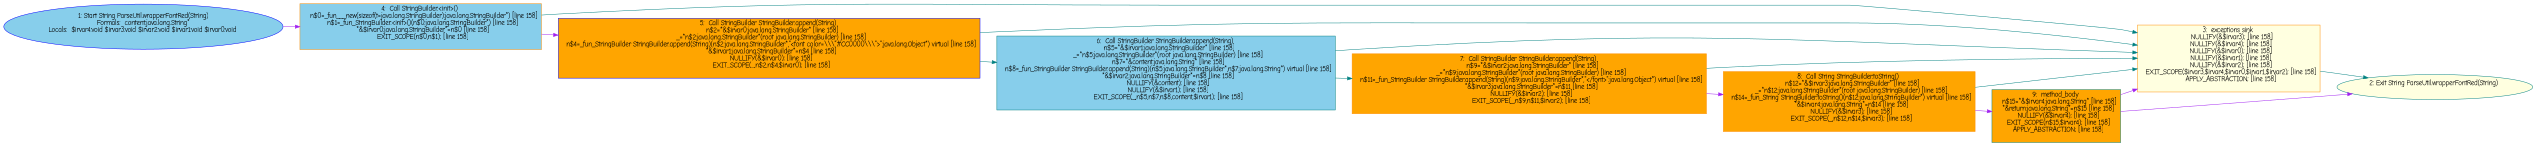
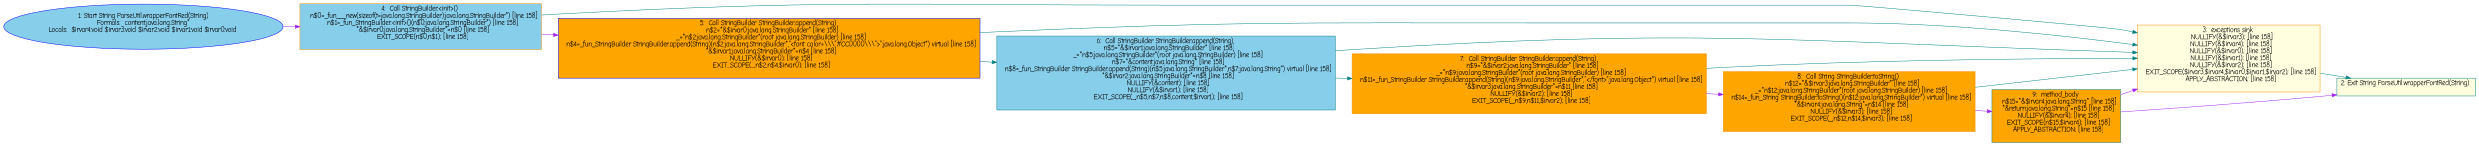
  digraph {
    rankdir=LR
    fontname="Comic Neue"
    node [color=darkorange style=filled fillcolor=orange fontname="Comic Neue" shape=box]
    edge [color=teal fontname="Comic Neue"]
    n1 [color=blue label="1: Start String ParseUtil.wrapperFontRed(String)\nFormals:  content:java.lang.String*\nLocals:  $irvar4:void $irvar3:void $irvar2:void $irvar1:void $irvar0:void \n  " fillcolor=skyblue shape=""]
    n2 [label="4:  Call StringBuilder.<init>() \n   n$0=_fun___new(sizeof(t=java.lang.StringBuilder):java.lang.StringBuilder*) [line 158]\n  n$1=_fun_StringBuilder.<init>()(n$0:java.lang.StringBuilder*) [line 158]\n  *&$irvar0:java.lang.StringBuilder*=n$0 [line 158]\n  EXIT_SCOPE(n$0,n$1); [line 158]\n " fillcolor=skyblue]
    n3 [label="3:  exceptions sink \n   NULLIFY(&$irvar3); [line 158]\n  NULLIFY(&$irvar4); [line 158]\n  NULLIFY(&$irvar0); [line 158]\n  NULLIFY(&$irvar1); [line 158]\n  NULLIFY(&$irvar2); [line 158]\n  EXIT_SCOPE($irvar3,$irvar4,$irvar0,$irvar1,$irvar2); [line 158]\n  APPLY_ABSTRACTION; [line 158]\n " fillcolor=lightyellow]
    n4 [label="5:  Call StringBuilder StringBuilder.append(String) \n   n$2=*&$irvar0:java.lang.StringBuilder* [line 158]\n  _=*n$2:java.lang.StringBuilder*(root java.lang.StringBuilder) [line 158]\n  n$4=_fun_StringBuilder StringBuilder.append(String)(n$2:java.lang.StringBuilder*,\"<font color=\\\\\\\"#CC0000\\\\\\\">\":java.lang.Object*) virtual [line 158]\n  *&$irvar1:java.lang.StringBuilder*=n$4 [line 158]\n  NULLIFY(&$irvar0); [line 158]\n  EXIT_SCOPE(_,n$2,n$4,$irvar0); [line 158]\n " color=blue]
-   n5 [color=teal label="2: Exit String ParseUtil.wrapperFontRed(String) \n  " fillcolor=lightyellow shape=""]
+   n5 [color=teal label="2: Exit String ParseUtil.wrapperFontRed(String) \n  " fillcolor=lightyellow]
    n6 [label="6:  Call StringBuilder StringBuilder.append(String) \n   n$5=*&$irvar1:java.lang.StringBuilder* [line 158]\n  _=*n$5:java.lang.StringBuilder*(root java.lang.StringBuilder) [line 158]\n  n$7=*&content:java.lang.String* [line 158]\n  n$8=_fun_StringBuilder StringBuilder.append(String)(n$5:java.lang.StringBuilder*,n$7:java.lang.String*) virtual [line 158]\n  *&$irvar2:java.lang.StringBuilder*=n$8 [line 158]\n  NULLIFY(&content); [line 158]\n  NULLIFY(&$irvar1); [line 158]\n  EXIT_SCOPE(_,n$5,n$7,n$8,content,$irvar1); [line 158]\n " fillcolor=skyblue color=teal]
    n7 [label="7:  Call StringBuilder StringBuilder.append(String) \n   n$9=*&$irvar2:java.lang.StringBuilder* [line 158]\n  _=*n$9:java.lang.StringBuilder*(root java.lang.StringBuilder) [line 158]\n  n$11=_fun_StringBuilder StringBuilder.append(String)(n$9:java.lang.StringBuilder*,\"</font>\":java.lang.Object*) virtual [line 158]\n  *&$irvar3:java.lang.StringBuilder*=n$11 [line 158]\n  NULLIFY(&$irvar2); [line 158]\n  EXIT_SCOPE(_,n$9,n$11,$irvar2); [line 158]\n "]
    n8 [label="8:  Call String StringBuilder.toString() \n   n$12=*&$irvar3:java.lang.StringBuilder* [line 158]\n  _=*n$12:java.lang.StringBuilder*(root java.lang.StringBuilder) [line 158]\n  n$14=_fun_String StringBuilder.toString()(n$12:java.lang.StringBuilder*) virtual [line 158]\n  *&$irvar4:java.lang.String*=n$14 [line 158]\n  NULLIFY(&$irvar3); [line 158]\n  EXIT_SCOPE(_,n$12,n$14,$irvar3); [line 158]\n "]
    n9 [label="9:  method_body \n   n$15=*&$irvar4:java.lang.String* [line 158]\n  *&return:java.lang.String*=n$15 [line 158]\n  NULLIFY(&$irvar4); [line 158]\n  EXIT_SCOPE(n$15,$irvar4); [line 158]\n  APPLY_ABSTRACTION; [line 158]\n " color=teal]
    n1 -> n2 [color=purple]
    n2 -> n3
    n2 -> n4 [color=purple]
    n3 -> n5
    n4 -> n3
    n4 -> n6
    n6 -> n3
    n6 -> n7
    n7 -> n3
    n7 -> n8 [color=purple]
    n8 -> n3
    n8 -> n9 [color=purple]
    n9 -> n3 [color=purple]
    n9 -> n5 [color=purple]
  }
